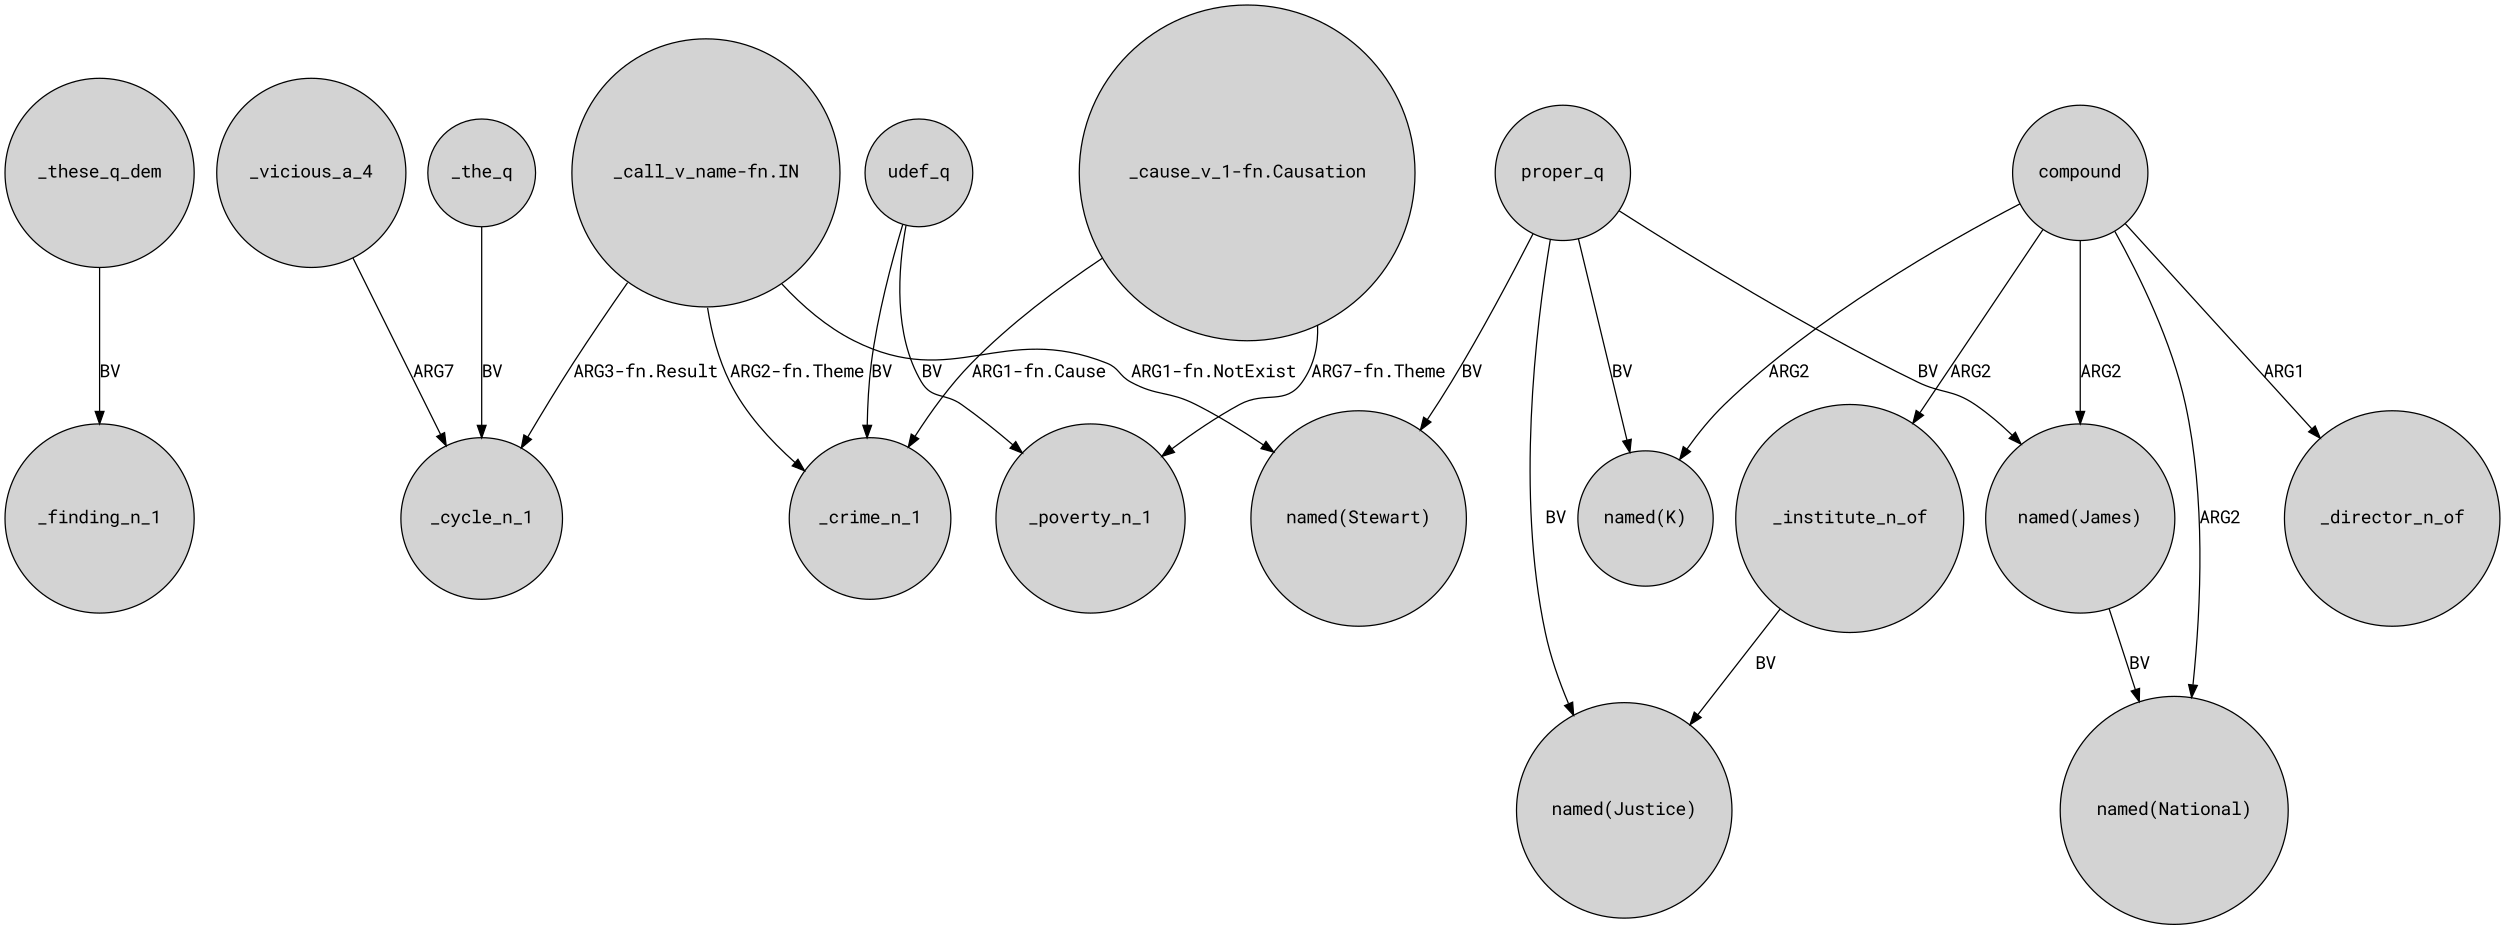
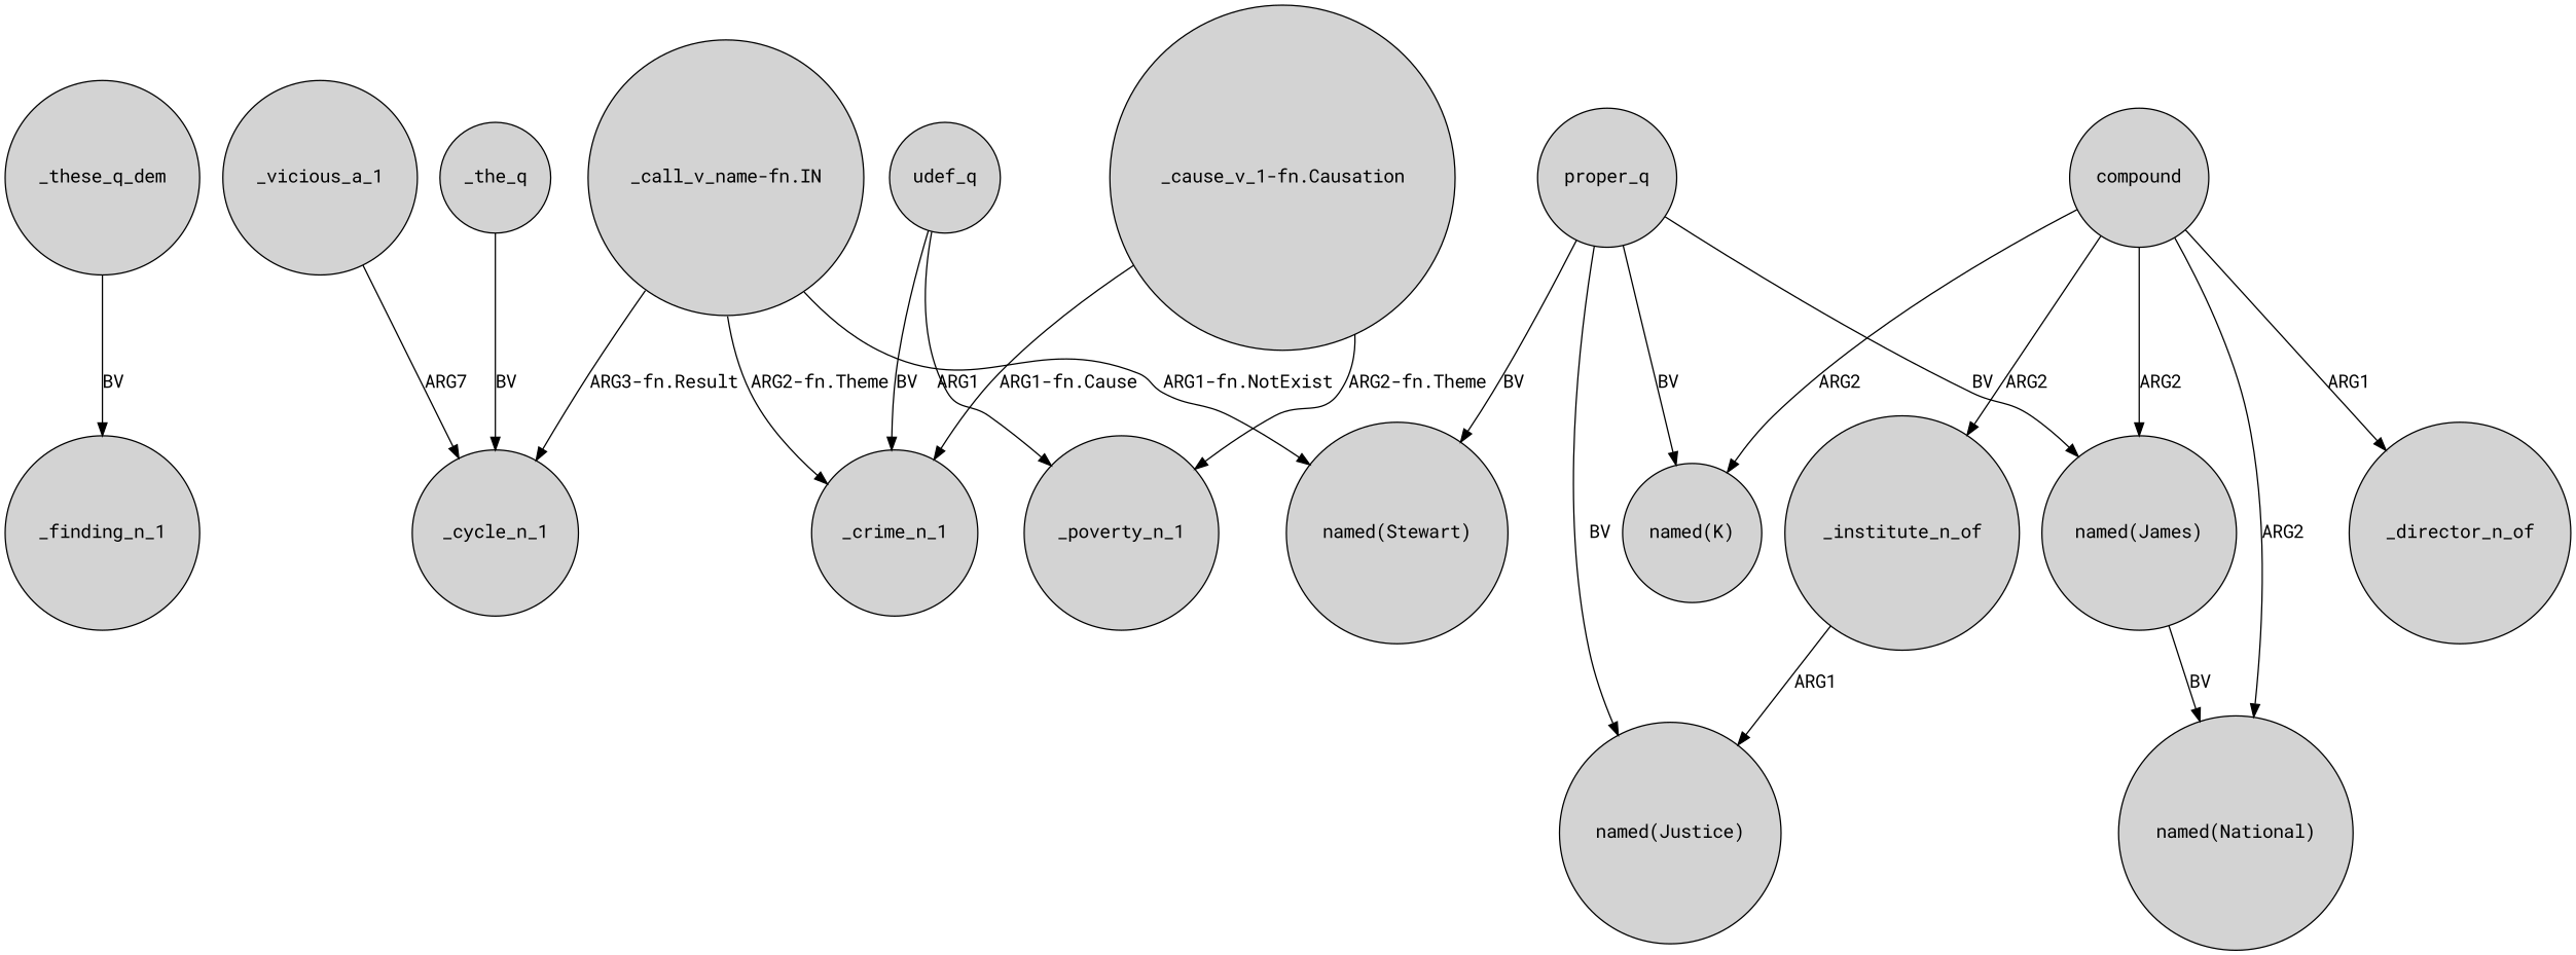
  digraph {
    fontname="Roboto Mono"
    node [fontname="Roboto Mono" shape=circle style=filled]
    edge [fontname="Roboto Mono"]
    _these_q_dem
    _finding_n_1
-   _vicious_a_1 [label=_vicious_a_4]
+   _vicious_a_1
    _cycle_n_1
    "_cause_v_1-fn.Causation"
    _crime_n_1
    _poverty_n_1
    compound
    "named(James)"
    "named(National)"
    "named(K)"
    _institute_n_of
    _director_n_of
    "named(Justice)"
    _the_q
    proper_q
    "named(Stewart)"
    "_call_v_name-fn.IN"
    udef_q
    _these_q_dem -> _finding_n_1 [label=BV]
    _vicious_a_1 -> _cycle_n_1 [label=ARG7]
    "_cause_v_1-fn.Causation" -> _crime_n_1 [label="ARG1-fn.Cause"]
-   "_cause_v_1-fn.Causation" -> _poverty_n_1 [label="ARG7-fn.Theme"]
+   "_cause_v_1-fn.Causation" -> _poverty_n_1 [label="ARG2-fn.Theme"]
    compound -> "named(James)" [label=ARG2]
    compound -> "named(National)" [label=ARG2]
    compound -> "named(K)" [label=ARG2]
    compound -> _institute_n_of [label=ARG2]
    compound -> _director_n_of [label=ARG1]
    "named(James)" -> "named(National)" [label=BV]
-   _institute_n_of -> "named(Justice)" [label=BV]
+   _institute_n_of -> "named(Justice)" [label=ARG1]
    _the_q -> _cycle_n_1 [label=BV]
    proper_q -> "named(James)" [label=BV]
    proper_q -> "named(K)" [label=BV]
    proper_q -> "named(Justice)" [label=BV]
    proper_q -> "named(Stewart)" [label=BV]
    "_call_v_name-fn.IN" -> _cycle_n_1 [label="ARG3-fn.Result"]
    "_call_v_name-fn.IN" -> _crime_n_1 [label="ARG2-fn.Theme"]
    "_call_v_name-fn.IN" -> "named(Stewart)" [label="ARG1-fn.NotExist"]
    udef_q -> _crime_n_1 [label=BV]
-   udef_q -> _poverty_n_1 [label=BV]
+   udef_q -> _poverty_n_1 [label=ARG1]
  }
